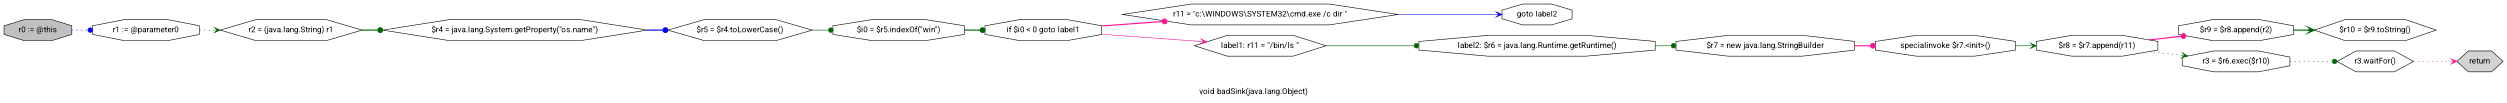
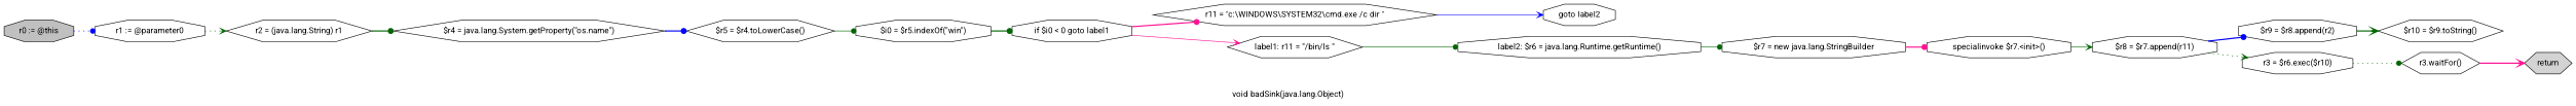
  digraph {
    fontname=Roboto
    label="void badSink(java.lang.Object)"
    rankdir=LR
    node [fontname=Roboto shape=octagon]
    edge [arrowhead=dot color=darkgreen fontname=Roboto style=bold]
    n1 [fillcolor=gray label="r0 := @this" style=filled]
    n2 [label="r1 := @parameter0"]
    n3 [label="r2 = (java.lang.String) r1" shape=hexagon]
    n4 [label="$r4 = java.lang.System.getProperty(\"os.name\")" shape=hexagon]
    n5 [label="$r5 = $r4.toLowerCase()" shape=hexagon]
    n6 [label="$i0 = $r5.indexOf(\"win\")"]
    n7 [label="if $i0 < 0 goto label1"]
    n8 [label="r11 = \"c:\\WINDOWS\\SYSTEM32\\cmd.exe /c dir \"" shape=hexagon]
    n9 [label="label1: r11 = \"/bin/ls \"" shape=hexagon]
    n10 [label="goto label2"]
    n11 [label="label2: $r6 = java.lang.Runtime.getRuntime()"]
    n12 [label="$r7 = new java.lang.StringBuilder"]
    n13 [label="specialinvoke $r7.<init>()"]
    n14 [label="$r8 = $r7.append(r11)"]
    n15 [label="$r9 = $r8.append(r2)"]
    n16 [label="r3 = $r6.exec($r10)"]
    n17 [label="$r10 = $r9.toString()" shape=hexagon]
    n18 [label="r3.waitFor()" shape=hexagon]
    n19 [fillcolor=lightgray label=return shape=hexagon style=filled]
    n1 -> n2 [color=blue style=dotted]
    n2 -> n3 [arrowhead=vee style=dotted]
    n3 -> n4
    n4 -> n5 [color=blue]
    n5 -> n6 [style=solid]
    n6 -> n7
    n7 -> n8 [color=deeppink]
    n7 -> n9 [arrowhead=vee color=deeppink style=solid]
    n8 -> n10 [arrowhead=vee color=blue style=solid]
    n9 -> n11 [style=solid]
    n11 -> n12 [style=solid]
    n12 -> n13 [color=deeppink]
    n13 -> n14 [arrowhead=vee style=solid]
-   n14 -> n15 [color=deeppink]
+   n14 -> n15 [color=blue]
    n14 -> n16 [arrowhead=vee style=dotted]
    n15 -> n17 [arrowhead=vee]
    n16 -> n18 [style=dotted]
-   n18 -> n19 [arrowhead=vee color=deeppink style=dotted]
+   n18 -> n19 [arrowhead=vee color=deeppink]
  }
